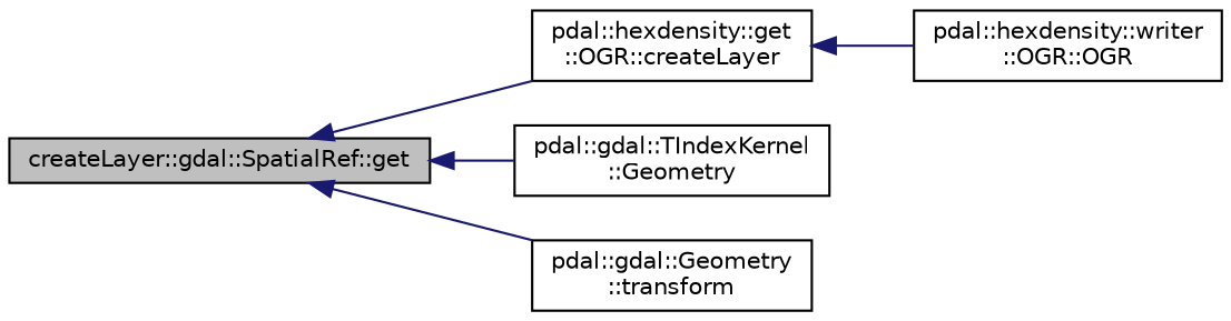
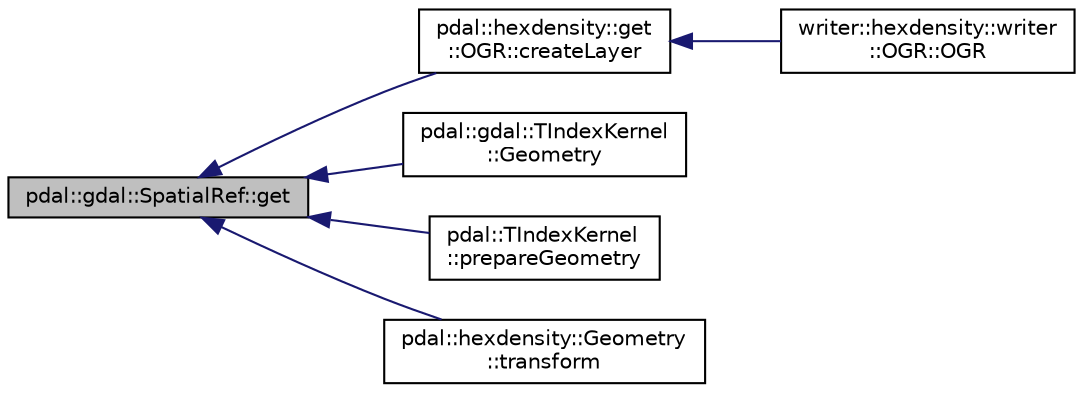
  digraph {
    rankdir=LR
    node [color=black fillcolor=white fontname=Helvetica fontsize=10 shape=record style=filled]
    edge [color=midnightblue dir=back fontname=Helvetica fontsize=10 labelfontname=Helvetica labelfontsize=10 style=solid]
-   n1 [fillcolor=grey75 fontcolor=black height=0.2 label="createLayer::gdal::SpatialRef::get" width=0.4]
+   n1 [fillcolor=grey75 fontcolor=black height=0.2 label="pdal::gdal::SpatialRef::get" width=0.4]
    n2 [height=0.2 label="pdal::hexdensity::get\l::OGR::createLayer" width=0.4]
    n3 [height=0.2 label="pdal::gdal::TIndexKernel\l::Geometry" width=0.4]
-   n5 [height=0.2 label="pdal::gdal::Geometry\l::transform" width=0.4]
-   n6 [height=0.2 label="pdal::hexdensity::writer\l::OGR::OGR" width=0.4]
+   n4 [height=0.2 label="pdal::TIndexKernel\l::prepareGeometry" width=0.4]
+   n5 [height=0.2 label="pdal::hexdensity::Geometry\l::transform" width=0.4]
+   n6 [height=0.2 label="writer::hexdensity::writer\l::OGR::OGR" width=0.4]
    n1 -> n2
    n1 -> n3
+   n1 -> n4
    n1 -> n5
    n2 -> n6
  }
